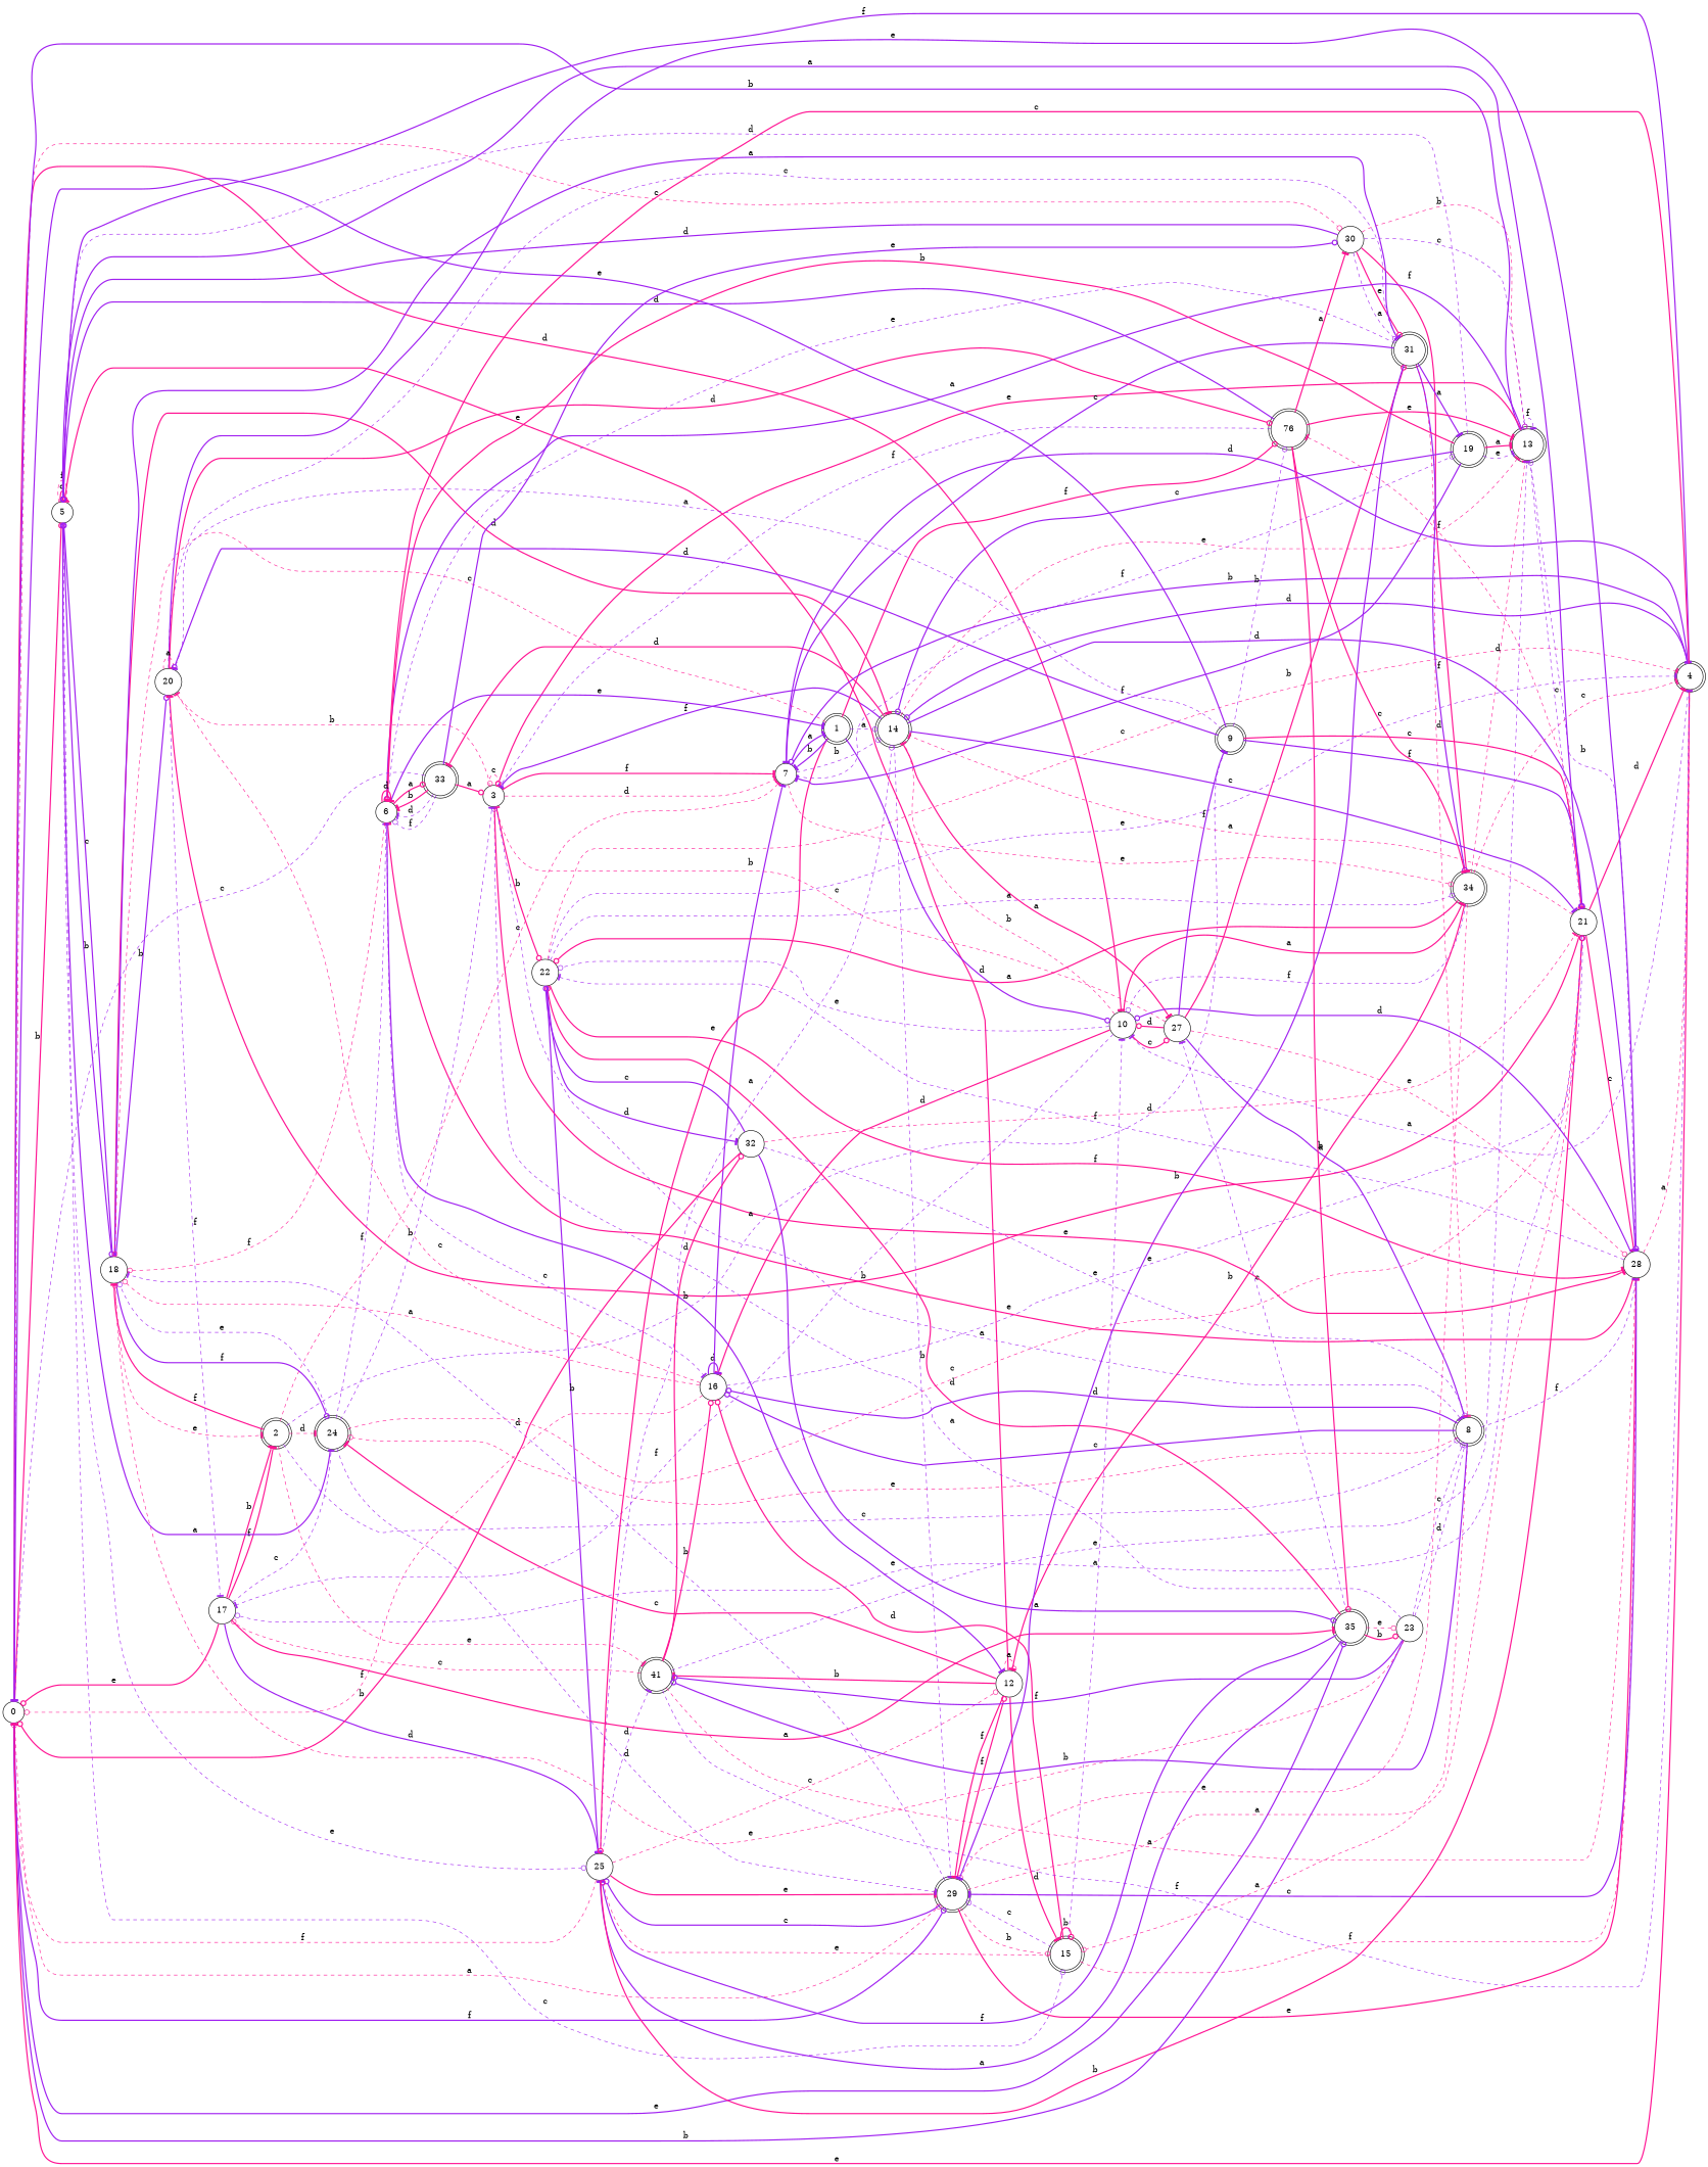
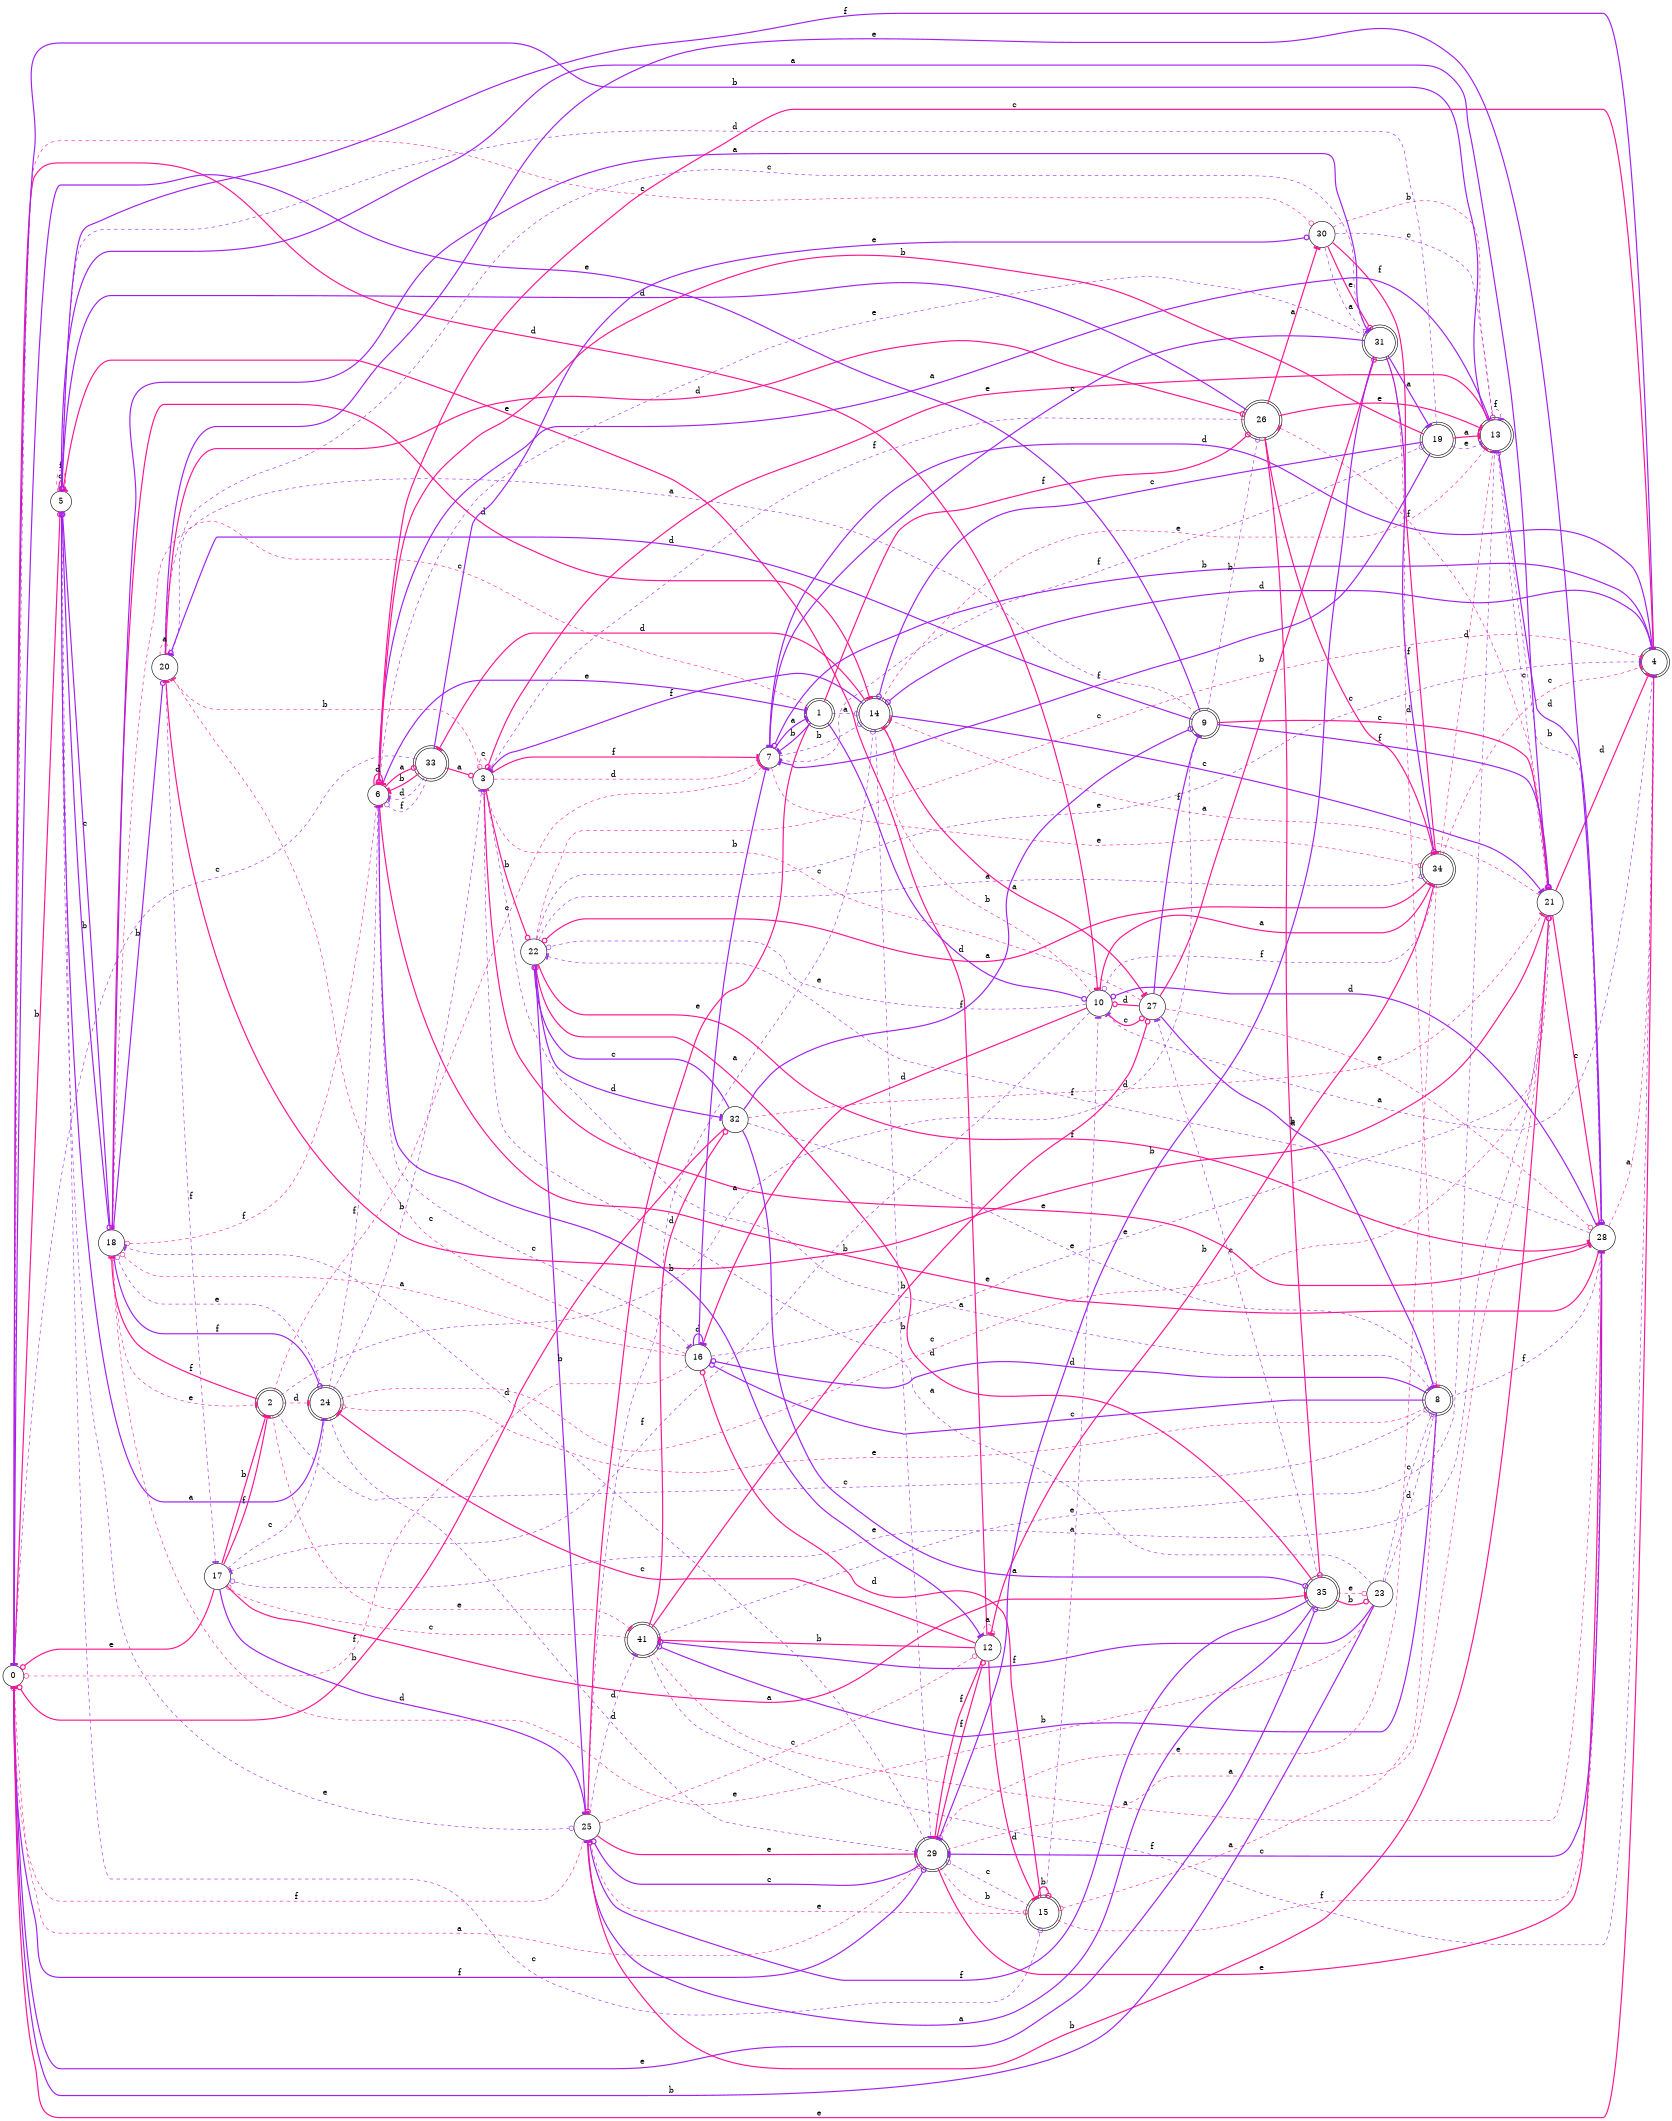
  digraph {
    rankdir=LR
    node [color=black fillcolor=white shape=circle style=filled]
    edge [arrowhead=tee color=purple style=bold]
    n1 [label=0]
    n2 [label=5]
    n3 [label=10]
    n4 [label=29 shape=doublecircle style="rounded,filled"]
    n5 [label=30]
    n6 [label=35 shape=doublecircle style="rounded,filled"]
    n7 [label=18]
    n8 [label=25]
    n9 [label=15 shape=doublecircle style="rounded,filled"]
    n10 [label=21]
    n11 [label=14 shape=doublecircle style="rounded,filled"]
    n12 [label=22]
    n13 [label=16]
    n14 [label=34 shape=doublecircle style="rounded,filled"]
    n15 [label=17]
    n16 [label=27]
    n17 [label=28]
    n18 [label=12]
    n19 [label=13 shape=doublecircle style="rounded,filled"]
    n20 [label=31 shape=doublecircle style="rounded,filled"]
    n21 [label=23]
    n22 [label=1 shape=doublecircle style="rounded,filled"]
    n23 [label=7]
-   n24 [label=76 shape=doublecircle style="rounded,filled"]
+   n24 [label=26 shape=doublecircle style="rounded,filled"]
    n25 [label=4 shape=doublecircle style="rounded,filled"]
    n26 [label=19 shape=doublecircle style="rounded,filled"]
    n27 [label=3]
    n28 [label=33 shape=doublecircle style="rounded,filled"]
    n29 [label=2 shape=doublecircle style="rounded,filled"]
    n30 [label=24 shape=doublecircle style="rounded,filled"]
    n31 [label=20]
    n32 [label=41 shape=doublecircle style="rounded,filled"]
    n33 [label=8 shape=doublecircle style="rounded,filled"]
    n34 [label=9 shape=doublecircle style="rounded,filled"]
    n35 [label=32]
    n36 [label=6]
    n1 -> n2 [arrowhead=odot color=deeppink label=b]
    n1 -> n3 [color=deeppink label=d]
    n1 -> n4 [arrowhead=odot color=deeppink label=a style=dashed]
    n1 -> n4 [arrowhead=odot label=f]
    n1 -> n5 [arrowhead=odot color=deeppink label=c style=dashed]
    n1 -> n6 [arrowhead=odot label=e]
    n2 -> n2 [color=deeppink label=d]
    n2 -> n2 [color=deeppink label=f style=dashed]
    n2 -> n7 [arrowhead=odot label=b]
    n2 -> n8 [arrowhead=odot label=e style=dashed]
    n2 -> n9 [arrowhead=odot label=c style=dashed]
    n2 -> n10 [arrowhead=odot label=a]
    n3 -> n11 [color=deeppink label=b style=dashed]
    n3 -> n12 [arrowhead=odot label=e style=dashed]
    n3 -> n13 [color=deeppink label=d]
    n3 -> n14 [color=deeppink label=a]
    n3 -> n15 [label=f style=dashed]
    n3 -> n16 [arrowhead=odot color=deeppink label=c]
    n4 -> n7 [label=d style=dashed]
    n4 -> n8 [arrowhead=odot label=c]
    n4 -> n9 [arrowhead=odot color=deeppink label=b style=dashed]
    n4 -> n10 [arrowhead=odot color=deeppink label=a style=dashed]
    n4 -> n17 [color=deeppink label=e]
    n4 -> n18 [arrowhead=odot color=deeppink label=f]
-   n5 -> n2 [arrowhead=odot label=d]
    n5 -> n14 [color=deeppink label=f]
    n5 -> n19 [arrowhead=odot color=deeppink label=b style=dashed]
    n5 -> n19 [arrowhead=odot label=c style=dashed]
    n5 -> n20 [arrowhead=odot label=a style=dashed]
    n5 -> n20 [arrowhead=odot color=deeppink label=e]
    n6 -> n8 [label=a]
    n6 -> n8 [arrowhead=odot label=f]
    n6 -> n12 [arrowhead=odot color=deeppink label=d]
    n6 -> n16 [label=c style=dashed]
    n6 -> n21 [arrowhead=odot color=deeppink label=b]
    n6 -> n21 [arrowhead=odot color=deeppink label=e style=dashed]
    n7 -> n2 [arrowhead=odot label=c]
    n7 -> n11 [color=deeppink label=d]
    n7 -> n20 [label=a]
    n7 -> n29 [color=deeppink label=e style=dashed]
    n7 -> n30 [arrowhead=odot label=f]
    n7 -> n31 [arrowhead=odot label=b]
    n8 -> n1 [arrowhead=odot color=deeppink label=f style=dashed]
    n8 -> n4 [color=deeppink label=e]
    n8 -> n10 [arrowhead=odot color=deeppink label=b]
    n8 -> n11 [arrowhead=odot label=a style=dashed]
    n8 -> n18 [arrowhead=odot color=deeppink label=c style=dashed]
    n8 -> n32 [label=d style=dashed]
    n9 -> n3 [label=a style=dashed]
    n9 -> n4 [arrowhead=odot label=c style=dashed]
    n9 -> n8 [arrowhead=odot color=deeppink label=e style=dashed]
    n9 -> n9 [arrowhead=odot color=deeppink label=b]
    n9 -> n13 [arrowhead=odot color=deeppink label=d]
    n9 -> n17 [color=deeppink label=f style=dashed]
    n10 -> n11 [color=deeppink label=a style=dashed]
    n10 -> n15 [arrowhead=odot label=e style=dashed]
    n10 -> n17 [color=deeppink label=c]
    n10 -> n24 [color=deeppink label=f style=dashed]
    n10 -> n25 [color=deeppink label=d]
    n10 -> n31 [color=deeppink label=b]
    n11 -> n4 [label=b style=dashed]
    n11 -> n10 [label=c]
    n11 -> n16 [color=deeppink label=a]
    n11 -> n19 [color=deeppink label=e style=dashed]
    n11 -> n27 [label=f]
    n11 -> n28 [color=deeppink label=d]
    n12 -> n8 [label=b]
    n12 -> n14 [arrowhead=odot label=a style=dashed]
    n12 -> n17 [color=deeppink label=f]
    n12 -> n25 [color=deeppink label=c style=dashed]
    n12 -> n25 [label=e style=dashed]
    n12 -> n35 [label=d]
    n13 -> n1 [arrowhead=odot color=deeppink label=f style=dashed]
    n13 -> n7 [arrowhead=odot color=deeppink label=a style=dashed]
    n13 -> n10 [arrowhead=odot label=e style=dashed]
    n13 -> n13 [label=d]
    n13 -> n23 [label=b]
    n13 -> n31 [color=deeppink label=c style=dashed]
    n14 -> n3 [arrowhead=odot label=f style=dashed]
    n14 -> n4 [arrowhead=odot color=deeppink label=e style=dashed]
    n14 -> n12 [arrowhead=odot color=deeppink label=a]
    n14 -> n18 [color=deeppink label=b]
    n14 -> n19 [color=deeppink label=d style=dashed]
    n14 -> n25 [color=deeppink label=c style=dashed]
    n15 -> n1 [arrowhead=odot color=deeppink label=e]
    n15 -> n6 [color=deeppink label=a]
    n15 -> n8 [label=d]
    n15 -> n29 [color=deeppink label=b]
    n15 -> n29 [color=deeppink label=f]
    n15 -> n30 [label=c style=dashed]
    n16 -> n3 [arrowhead=odot color=deeppink label=d]
    n16 -> n17 [arrowhead=odot color=deeppink label=e style=dashed]
    n16 -> n20 [arrowhead=odot color=deeppink label=b]
    n16 -> n27 [color=deeppink label=c style=dashed]
    n16 -> n33 [label=a]
    n16 -> n34 [label=f]
    n17 -> n3 [arrowhead=odot label=d]
    n17 -> n4 [label=c]
    n17 -> n12 [label=f style=dashed]
    n17 -> n19 [arrowhead=odot label=b style=dashed]
    n17 -> n25 [color=deeppink label=a style=dashed]
    n17 -> n36 [color=deeppink label=e]
    n18 -> n2 [arrowhead=odot color=deeppink label=e]
    n18 -> n4 [color=deeppink label=f]
    n18 -> n9 [color=deeppink label=d]
    n18 -> n18 [arrowhead=odot color=deeppink label=a style=dashed]
    n18 -> n30 [color=deeppink label=c]
    n18 -> n32 [color=deeppink label=b]
    n19 -> n1 [label=b]
    n19 -> n10 [arrowhead=odot label=c style=dashed]
-   n11 -> n17 [label=d]
+   n19 -> n17 [label=d]
    n19 -> n19 [label=f style=dashed]
    n19 -> n27 [arrowhead=odot color=deeppink label=e]
    n19 -> n36 [arrowhead=odot label=a]
    n20 -> n4 [label=b]
    n20 -> n14 [arrowhead=odot label=f]
    n20 -> n23 [label=c]
    n20 -> n26 [label=a]
    n20 -> n33 [color=deeppink label=d style=dashed]
    n20 -> n36 [label=e style=dashed]
    n21 -> n1 [label=b]
    n21 -> n7 [arrowhead=odot color=deeppink label=e style=dashed]
    n21 -> n27 [arrowhead=odot label=a style=dashed]
    n21 -> n32 [arrowhead=odot label=f]
    n21 -> n33 [arrowhead=odot label=c style=dashed]
    n21 -> n33 [arrowhead=odot label=d style=dashed]
    n22 -> n3 [arrowhead=odot label=d]
    n22 -> n7 [arrowhead=odot color=deeppink label=c style=dashed]
    n22 -> n8 [arrowhead=odot color=deeppink label=e]
    n22 -> n11 [arrowhead=odot label=a style=dashed]
    n22 -> n23 [label=b]
    n22 -> n24 [arrowhead=odot color=deeppink label=f]
    n23 -> n11 [arrowhead=odot label=b style=dashed]
    n23 -> n14 [arrowhead=odot color=deeppink label=e style=dashed]
    n23 -> n22 [label=a]
    n23 -> n25 [label=d]
    n23 -> n26 [arrowhead=odot label=f style=dashed]
    n24 -> n2 [arrowhead=odot label=d]
    n24 -> n5 [color=deeppink label=a]
    n24 -> n6 [arrowhead=odot color=deeppink label=b]
    n24 -> n14 [color=deeppink label=c]
    n24 -> n19 [color=deeppink label=e]
    n24 -> n27 [arrowhead=odot label=f style=dashed]
    n25 -> n1 [color=deeppink label=e]
    n25 -> n2 [arrowhead=odot label=f]
    n25 -> n3 [label=a style=dashed]
    n25 -> n11 [arrowhead=odot label=d]
    n25 -> n23 [arrowhead=odot label=b]
    n25 -> n36 [color=deeppink label=c]
    n26 -> n2 [arrowhead=odot label=d style=dashed]
    n26 -> n11 [arrowhead=odot label=c]
    n26 -> n19 [color=deeppink label=a]
    n26 -> n19 [label=e style=dashed]
    n26 -> n23 [label=f]
    n26 -> n36 [arrowhead=odot color=deeppink label=b]
    n27 -> n12 [arrowhead=odot color=deeppink label=b]
    n27 -> n17 [color=deeppink label=e]
    n27 -> n23 [color=deeppink label=d style=dashed]
    n27 -> n23 [color=deeppink label=f]
    n27 -> n27 [arrowhead=odot color=deeppink label=c style=dashed]
    n27 -> n33 [label=a style=dashed]
    n28 -> n1 [label=c style=dashed]
    n28 -> n5 [arrowhead=odot label=e]
    n28 -> n27 [arrowhead=odot color=deeppink label=a]
    n28 -> n36 [color=deeppink label=b]
    n28 -> n36 [label=d style=dashed]
    n28 -> n36 [arrowhead=odot label=f style=dashed]
    n29 -> n7 [color=deeppink label=f]
    n29 -> n23 [color=deeppink label=c style=dashed]
    n29 -> n30 [color=deeppink label=d style=dashed]
    n29 -> n32 [color=deeppink label=e style=dashed]
    n29 -> n33 [arrowhead=odot label=c style=dashed]
    n29 -> n34 [label=a style=dashed]
    n30 -> n2 [arrowhead=odot label=a]
    n30 -> n4 [label=d style=dashed]
    n30 -> n7 [arrowhead=odot label=e style=dashed]
    n30 -> n10 [arrowhead=odot color=deeppink label=c style=dashed]
    n30 -> n27 [label=b style=dashed]
    n30 -> n36 [label=f style=dashed]
    n31 -> n15 [label=f style=dashed]
    n31 -> n17 [arrowhead=odot label=e]
    n31 -> n20 [label=c style=dashed]
    n31 -> n24 [arrowhead=odot color=deeppink label=d]
    n31 -> n27 [arrowhead=odot color=deeppink label=b style=dashed]
    n31 -> n31 [color=deeppink label=a style=dashed]
    n32 -> n15 [arrowhead=odot color=deeppink label=c style=dashed]
-   n32 -> n13 [arrowhead=odot color=deeppink label=b]
+   n32 -> n16 [arrowhead=odot color=deeppink label=b]
    n32 -> n17 [color=deeppink label=a style=dashed]
    n32 -> n19 [label=e style=dashed]
    n32 -> n25 [label=f style=dashed]
    n32 -> n35 [arrowhead=odot color=deeppink label=d]
    n33 -> n9 [arrowhead=odot color=deeppink label=a style=dashed]
    n33 -> n13 [arrowhead=odot label=c]
    n33 -> n13 [arrowhead=odot label=d]
    n33 -> n17 [label=f style=dashed]
    n33 -> n30 [arrowhead=odot color=deeppink label=e style=dashed]
    n33 -> n32 [arrowhead=odot label=b]
    n34 -> n1 [label=e]
    n34 -> n10 [color=deeppink label=c]
    n34 -> n10 [arrowhead=odot label=f]
    n34 -> n24 [arrowhead=odot label=b style=dashed]
    n34 -> n31 [label=a style=dashed]
    n34 -> n31 [arrowhead=odot label=d]
    n35 -> n1 [arrowhead=odot color=deeppink label=b]
    n35 -> n6 [arrowhead=odot label=a]
    n35 -> n10 [color=deeppink label=d style=dashed]
    n35 -> n12 [arrowhead=odot label=c]
    n35 -> n33 [arrowhead=odot label=e style=dashed]
+   n35 -> n34 [arrowhead=odot label=f]
    n36 -> n7 [arrowhead=odot color=deeppink label=f style=dashed]
    n36 -> n13 [label=c style=dashed]
    n36 -> n18 [label=b]
    n36 -> n22 [label=e]
    n36 -> n28 [arrowhead=odot color=deeppink label=a]
    n36 -> n36 [color=deeppink label=d]
  }
